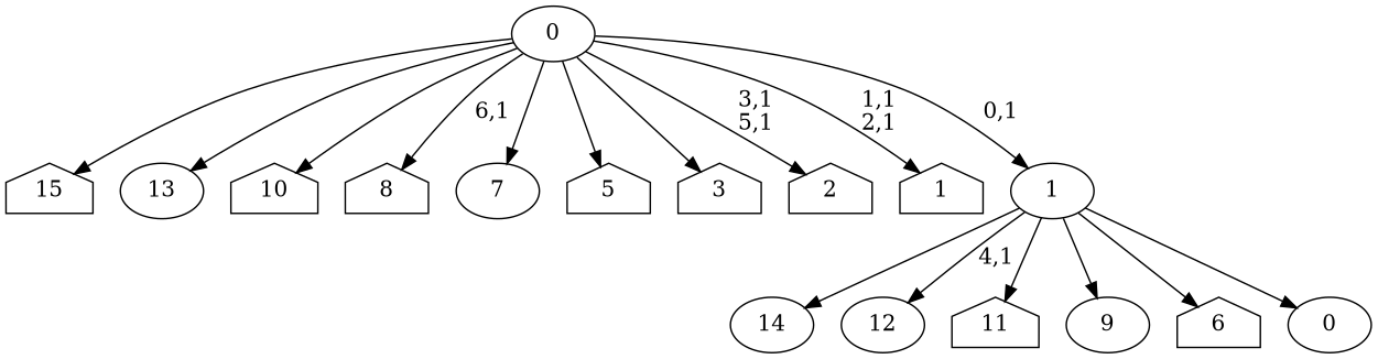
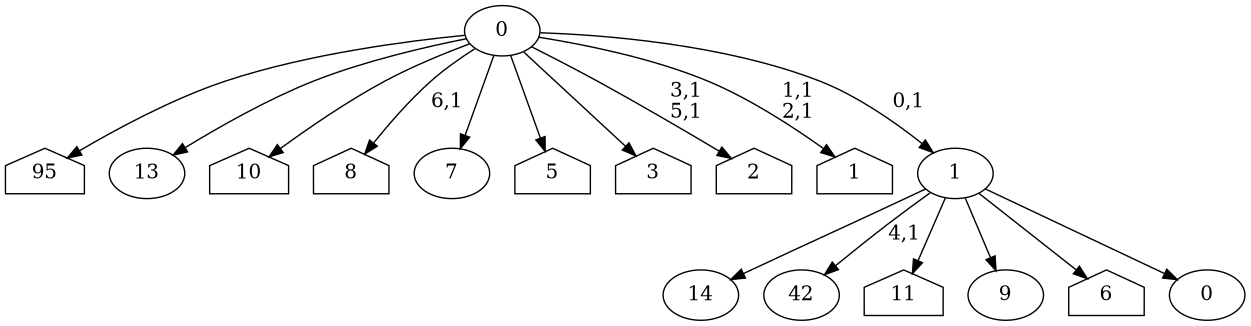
  digraph {
    node [shape=house]
-   n1 [label=15]
+   n1 [label=95]
    n2 [label=14 shape=ellipse]
    n3 [label=13 shape=ellipse]
-   n4 [label=12 shape=ellipse]
+   n4 [label=42 shape=ellipse]
    n5 [label=11]
    n6 [label=10]
    n7 [label=9 shape=ellipse]
    n8 [label=8]
    n9 [label=7 shape=ellipse]
    n10 [label=6]
    n11 [label=5]
    n12 [label=3]
    n13 [label=2]
    n14 [label=1]
    n15 [label=0 shape=ellipse]
    1 [shape=ellipse]
    0 [shape=ellipse]
    1 -> n2
    1 -> n4 [label="4,1"]
    1 -> n5
    1 -> n7
    1 -> n10
    1 -> n15
    0 -> n1
    0 -> n3
    0 -> n6
    0 -> n8 [label="6,1"]
    0 -> n9
    0 -> n11
    0 -> n12
    0 -> n13 [label="3,1\n5,1"]
    0 -> n14 [label="1,1\n2,1"]
    0 -> 1 [label="0,1"]
  }
